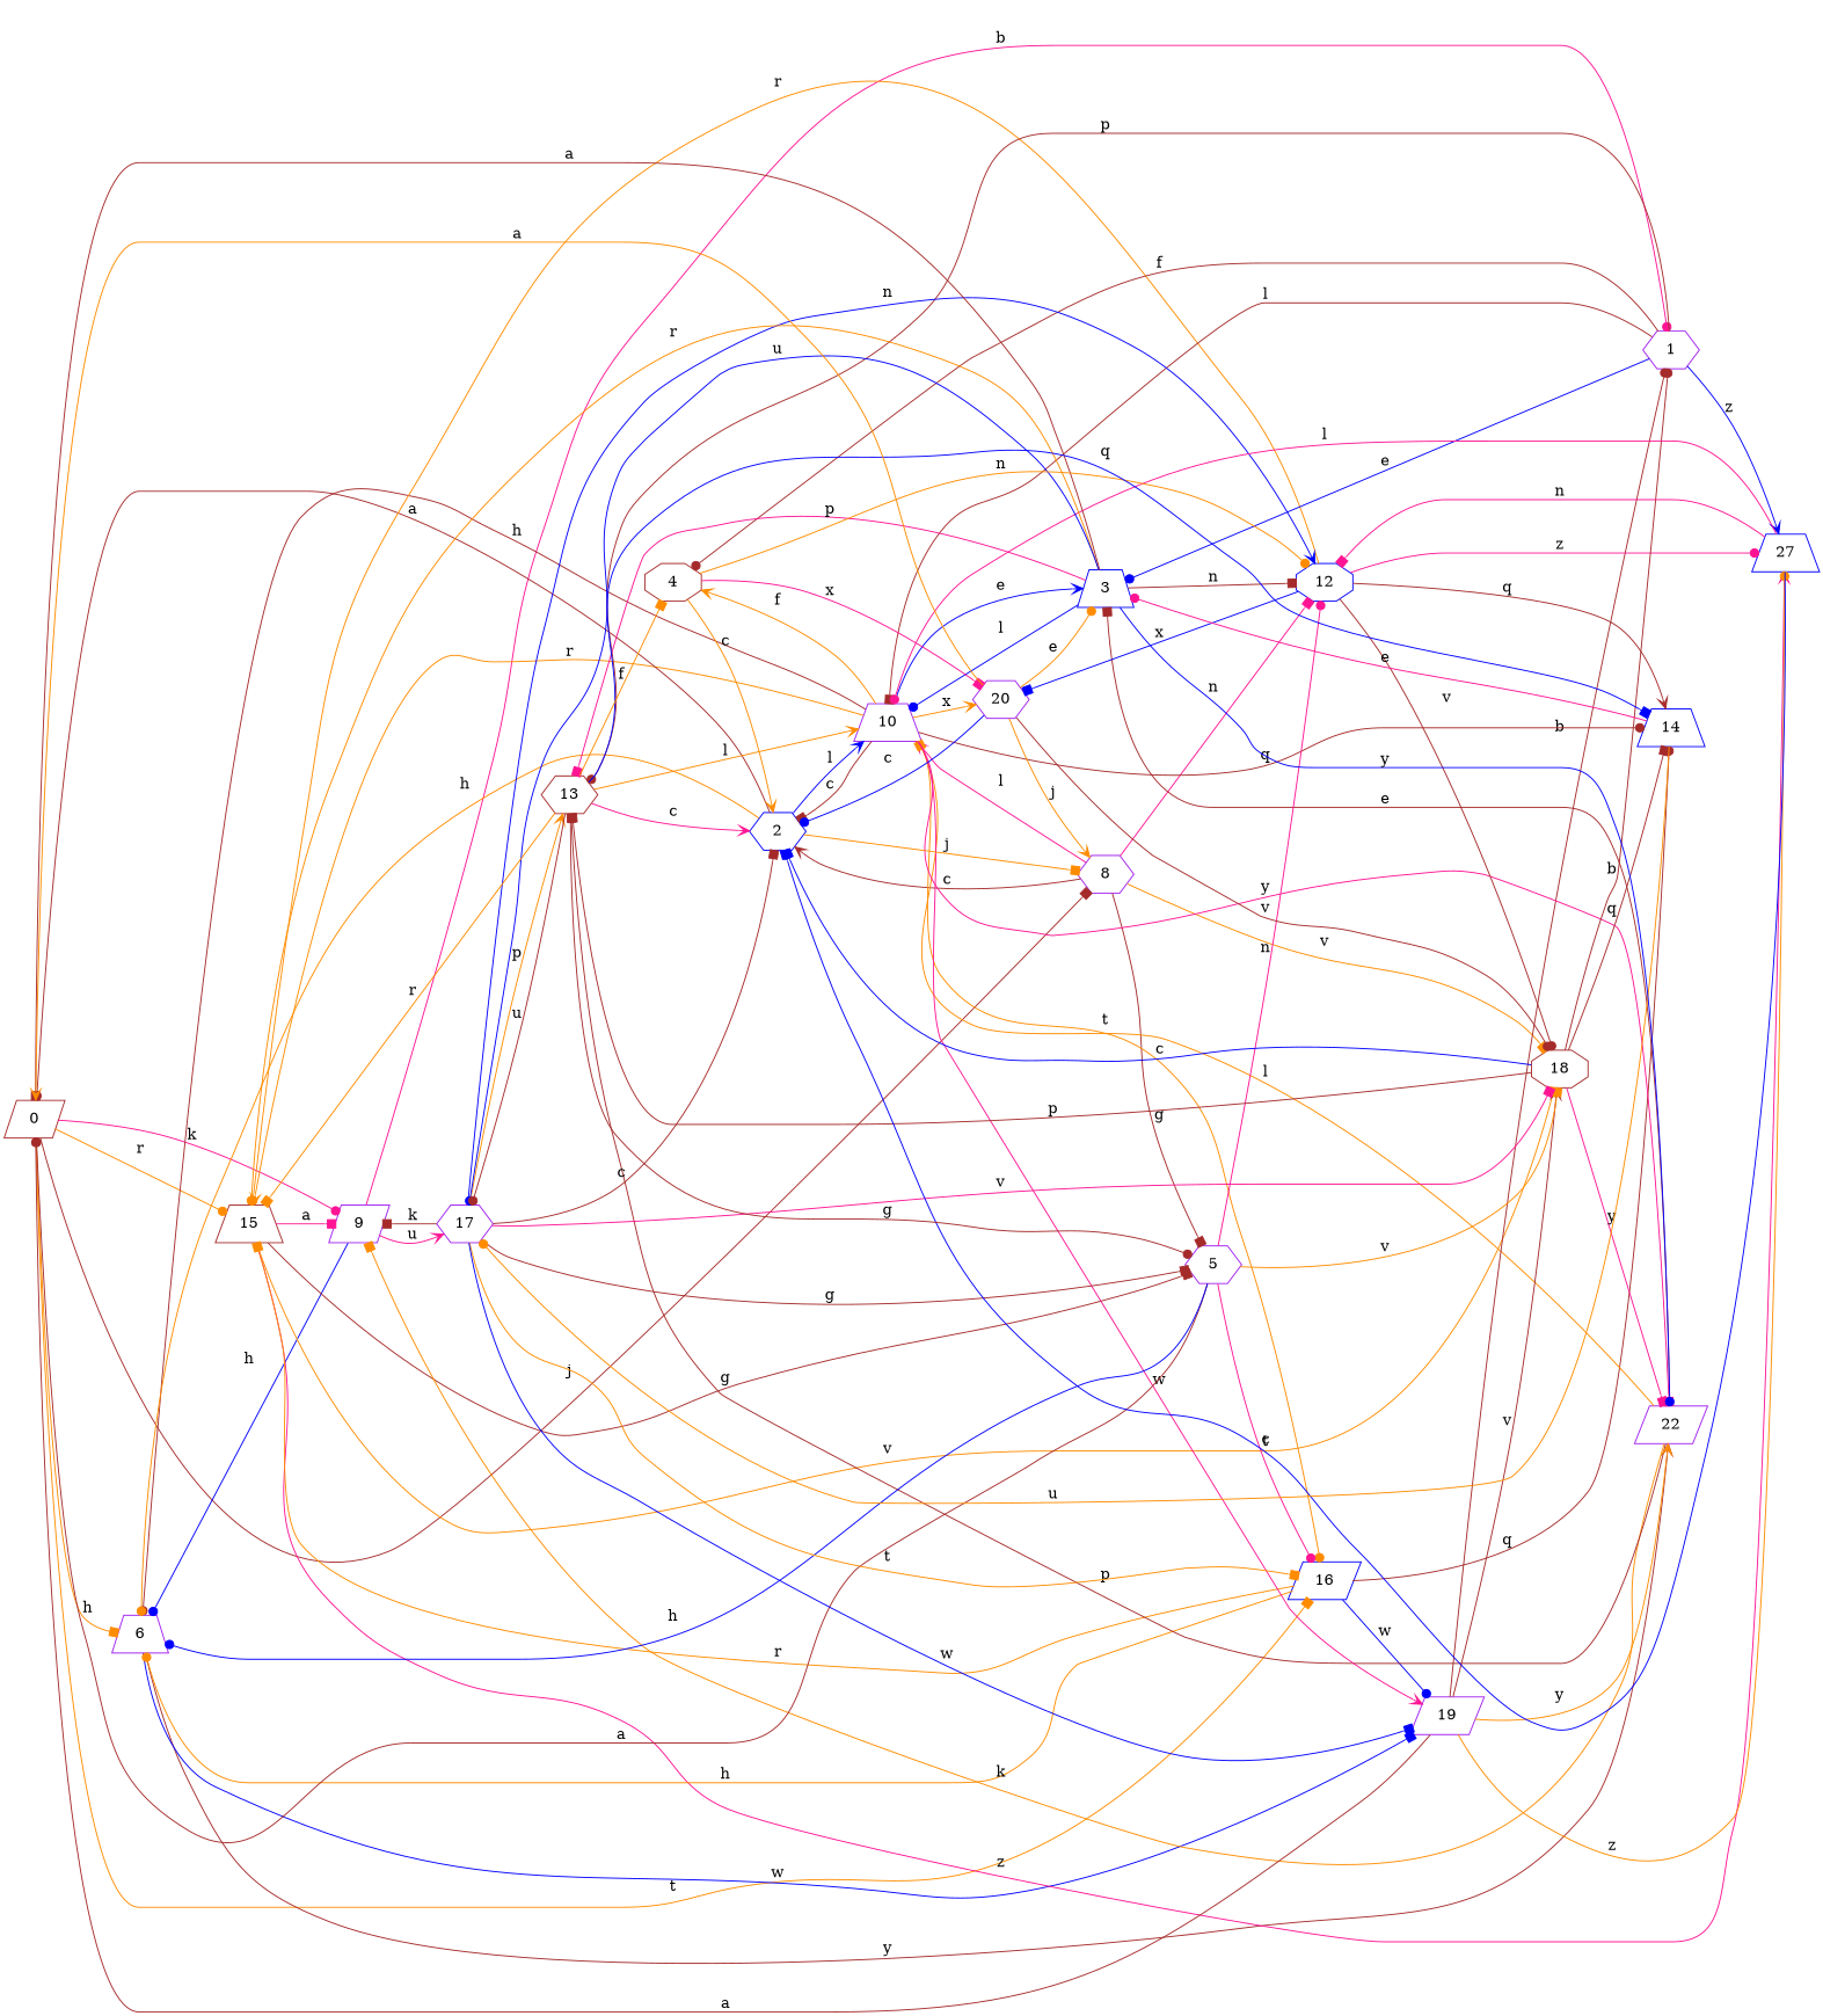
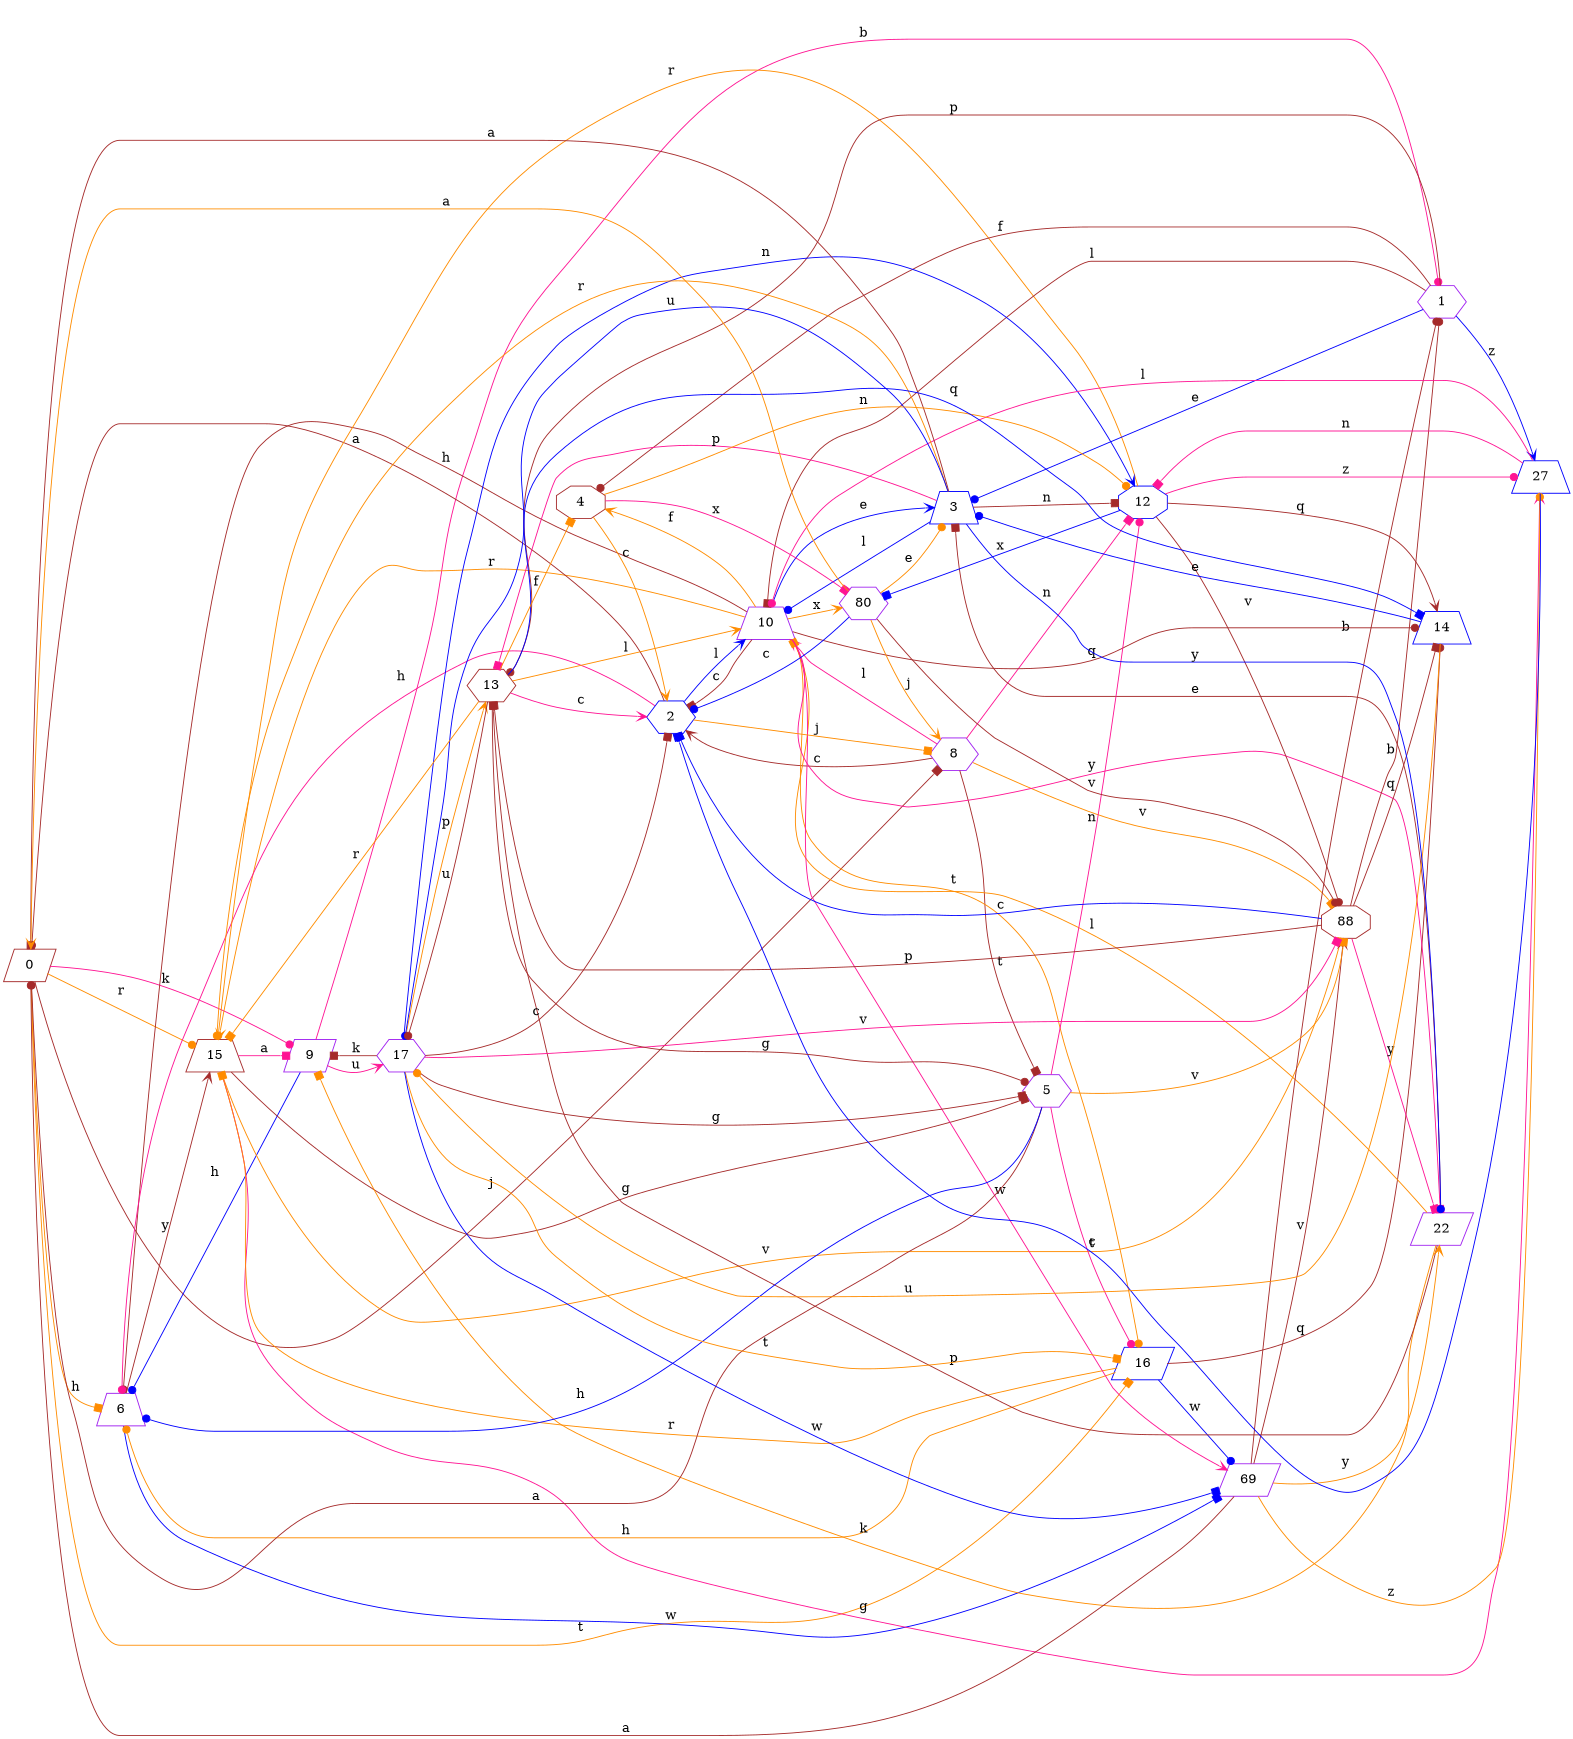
  strict digraph {
    rankdir=LR
    node [color=purple shape=hexagon]
    edge [arrowhead=box color=brown]
    0 [color=brown shape=parallelogram]
    6 [shape=trapezium]
    8
    9 [shape=parallelogram]
    15 [color=brown shape=trapezium]
    16 [color=blue shape=parallelogram]
    22 [shape=parallelogram]
-   19 [shape=parallelogram]
+   19 [shape=parallelogram label=69]
    10 [shape=trapezium]
    2 [color=blue]
    12 [color=blue shape=octagon]
    5
-   18 [color=brown shape=octagon]
+   18 [color=brown shape=octagon label=88]
    1
    17
    n16 [color=blue label=27 shape=trapezium]
    14 [color=blue shape=trapezium]
    3 [color=blue shape=trapezium]
    4 [color=brown shape=octagon]
    13 [color=brown]
-   20
+   20 [label=80]
    0 -> 6 [color=darkorange label=h]
    0 -> 8 [label=j]
    0 -> 9 [arrowhead=dot color=deeppink label=k]
    0 -> 15 [arrowhead=dot color=darkorange label=r]
    0 -> 16 [color=darkorange label=t]
-   6 -> 22 [arrowhead=vee label=y]
+   6 -> 15 [arrowhead=vee label=y]
    6 -> 19 [color=blue label=w]
    8 -> 10 [arrowhead=vee color=deeppink label=l]
    8 -> 2 [arrowhead=vee label=c]
    8 -> 12 [color=deeppink label=n]
-   8 -> 5 [label=g]
+   8 -> 5 [label=t]
    8 -> 18 [color=darkorange label=v]
    9 -> 6 [arrowhead=dot color=blue label=h]
    9 -> 1 [arrowhead=dot color=deeppink label=b]
    9 -> 17 [arrowhead=vee color=deeppink label=u]
    15 -> 9 [color=deeppink label=a]
    15 -> 5 [label=g]
    15 -> 18 [color=darkorange label=v]
-   15 -> n16 [arrowhead=vee color=deeppink label=z]
+   15 -> n16 [arrowhead=vee color=deeppink label=g]
    16 -> 6 [arrowhead=dot color=darkorange label=h]
    16 -> 15 [color=darkorange label=r]
    16 -> 19 [arrowhead=dot color=blue label=w]
    16 -> 14 [arrowhead=dot label=q]
    22 -> 9 [color=darkorange label=k]
    22 -> 10 [color=darkorange label=l]
    22 -> 3 [label=e]
    22 -> 13 [label=p]
    19 -> 0 [arrowhead=dot label=a]
    19 -> 22 [arrowhead=vee color=darkorange label=y]
    19 -> 18 [arrowhead=vee label=v]
    19 -> 1 [arrowhead=dot label=b]
    19 -> n16 [arrowhead=dot color=darkorange label=z]
    10 -> 6 [arrowhead=dot label=h]
    10 -> 15 [arrowhead=vee color=darkorange label=r]
    10 -> 16 [arrowhead=dot color=darkorange label=t]
    10 -> 22 [color=deeppink label=y]
    10 -> 19 [arrowhead=vee color=deeppink label=w]
    10 -> 2 [label=c]
    10 -> 14 [arrowhead=dot label=q]
    10 -> 3 [arrowhead=vee color=blue label=e]
    10 -> 4 [arrowhead=vee color=darkorange label=f]
    10 -> 20 [arrowhead=vee color=darkorange label=x]
    2 -> 0 [arrowhead=dot label=a]
-   2 -> 6 [arrowhead=dot color=darkorange label=h]
+   2 -> 6 [arrowhead=dot color=deeppink label=h]
    2 -> 8 [color=darkorange label=j]
    2 -> 10 [arrowhead=vee color=blue label=l]
    12 -> 15 [arrowhead=dot color=darkorange label=r]
    12 -> 18 [arrowhead=dot label=v]
    12 -> n16 [arrowhead=dot color=deeppink label=z]
    12 -> 14 [arrowhead=vee label=q]
    12 -> 20 [color=blue label=x]
    5 -> 0 [arrowhead=dot label=a]
    5 -> 6 [arrowhead=dot color=blue label=h]
    5 -> 16 [arrowhead=dot color=deeppink label=t]
    5 -> 12 [arrowhead=dot color=deeppink label=n]
    5 -> 18 [color=darkorange label=v]
    18 -> 22 [color=deeppink label=y]
    18 -> 2 [color=blue label=c]
    18 -> 1 [arrowhead=dot label=b]
    18 -> 14 [label=q]
    18 -> 13 [label=p]
    1 -> 10 [label=l]
    1 -> n16 [arrowhead=vee color=blue label=z]
    1 -> 3 [arrowhead=dot color=blue label=e]
    1 -> 4 [arrowhead=dot label=f]
    1 -> 13 [arrowhead=dot label=p]
    17 -> 9 [label=k]
    17 -> 16 [color=darkorange label=t]
    17 -> 19 [color=blue label=w]
    17 -> 2 [label=c]
    17 -> 12 [arrowhead=vee color=blue label=n]
    17 -> 5 [label=g]
    17 -> 18 [color=deeppink label=v]
    17 -> 13 [arrowhead=vee color=darkorange label=p]
    n16 -> 10 [arrowhead=dot color=deeppink label=l]
    n16 -> 2 [color=blue label=c]
    n16 -> 12 [color=deeppink label=n]
    14 -> 17 [arrowhead=dot color=darkorange label=u]
-   14 -> 3 [arrowhead=dot color=deeppink label=e]
+   14 -> 3 [arrowhead=dot color=blue label=e]
    3 -> 0 [label=a]
    3 -> 15 [arrowhead=dot color=darkorange label=r]
    3 -> 22 [arrowhead=dot color=blue label=y]
    3 -> 10 [arrowhead=dot color=blue label=l]
    3 -> 12 [label=n]
    3 -> 17 [arrowhead=dot color=blue label=u]
    3 -> 13 [color=deeppink label=p]
    4 -> 2 [arrowhead=vee color=darkorange label=c]
    4 -> 12 [arrowhead=dot color=darkorange label=n]
    4 -> 20 [color=deeppink label=x]
    13 -> 15 [color=darkorange label=r]
    13 -> 10 [arrowhead=vee color=darkorange label=l]
    13 -> 2 [arrowhead=vee color=deeppink label=c]
    13 -> 5 [arrowhead=dot label=g]
    13 -> 17 [arrowhead=dot label=u]
    13 -> 14 [color=blue label=q]
    13 -> 4 [color=darkorange label=f]
    20 -> 0 [arrowhead=vee color=darkorange label=a]
    20 -> 8 [arrowhead=vee color=darkorange label=j]
    20 -> 2 [arrowhead=dot color=blue label=c]
    20 -> 18 [arrowhead=dot label=v]
    20 -> 3 [arrowhead=dot color=darkorange label=e]
  }
